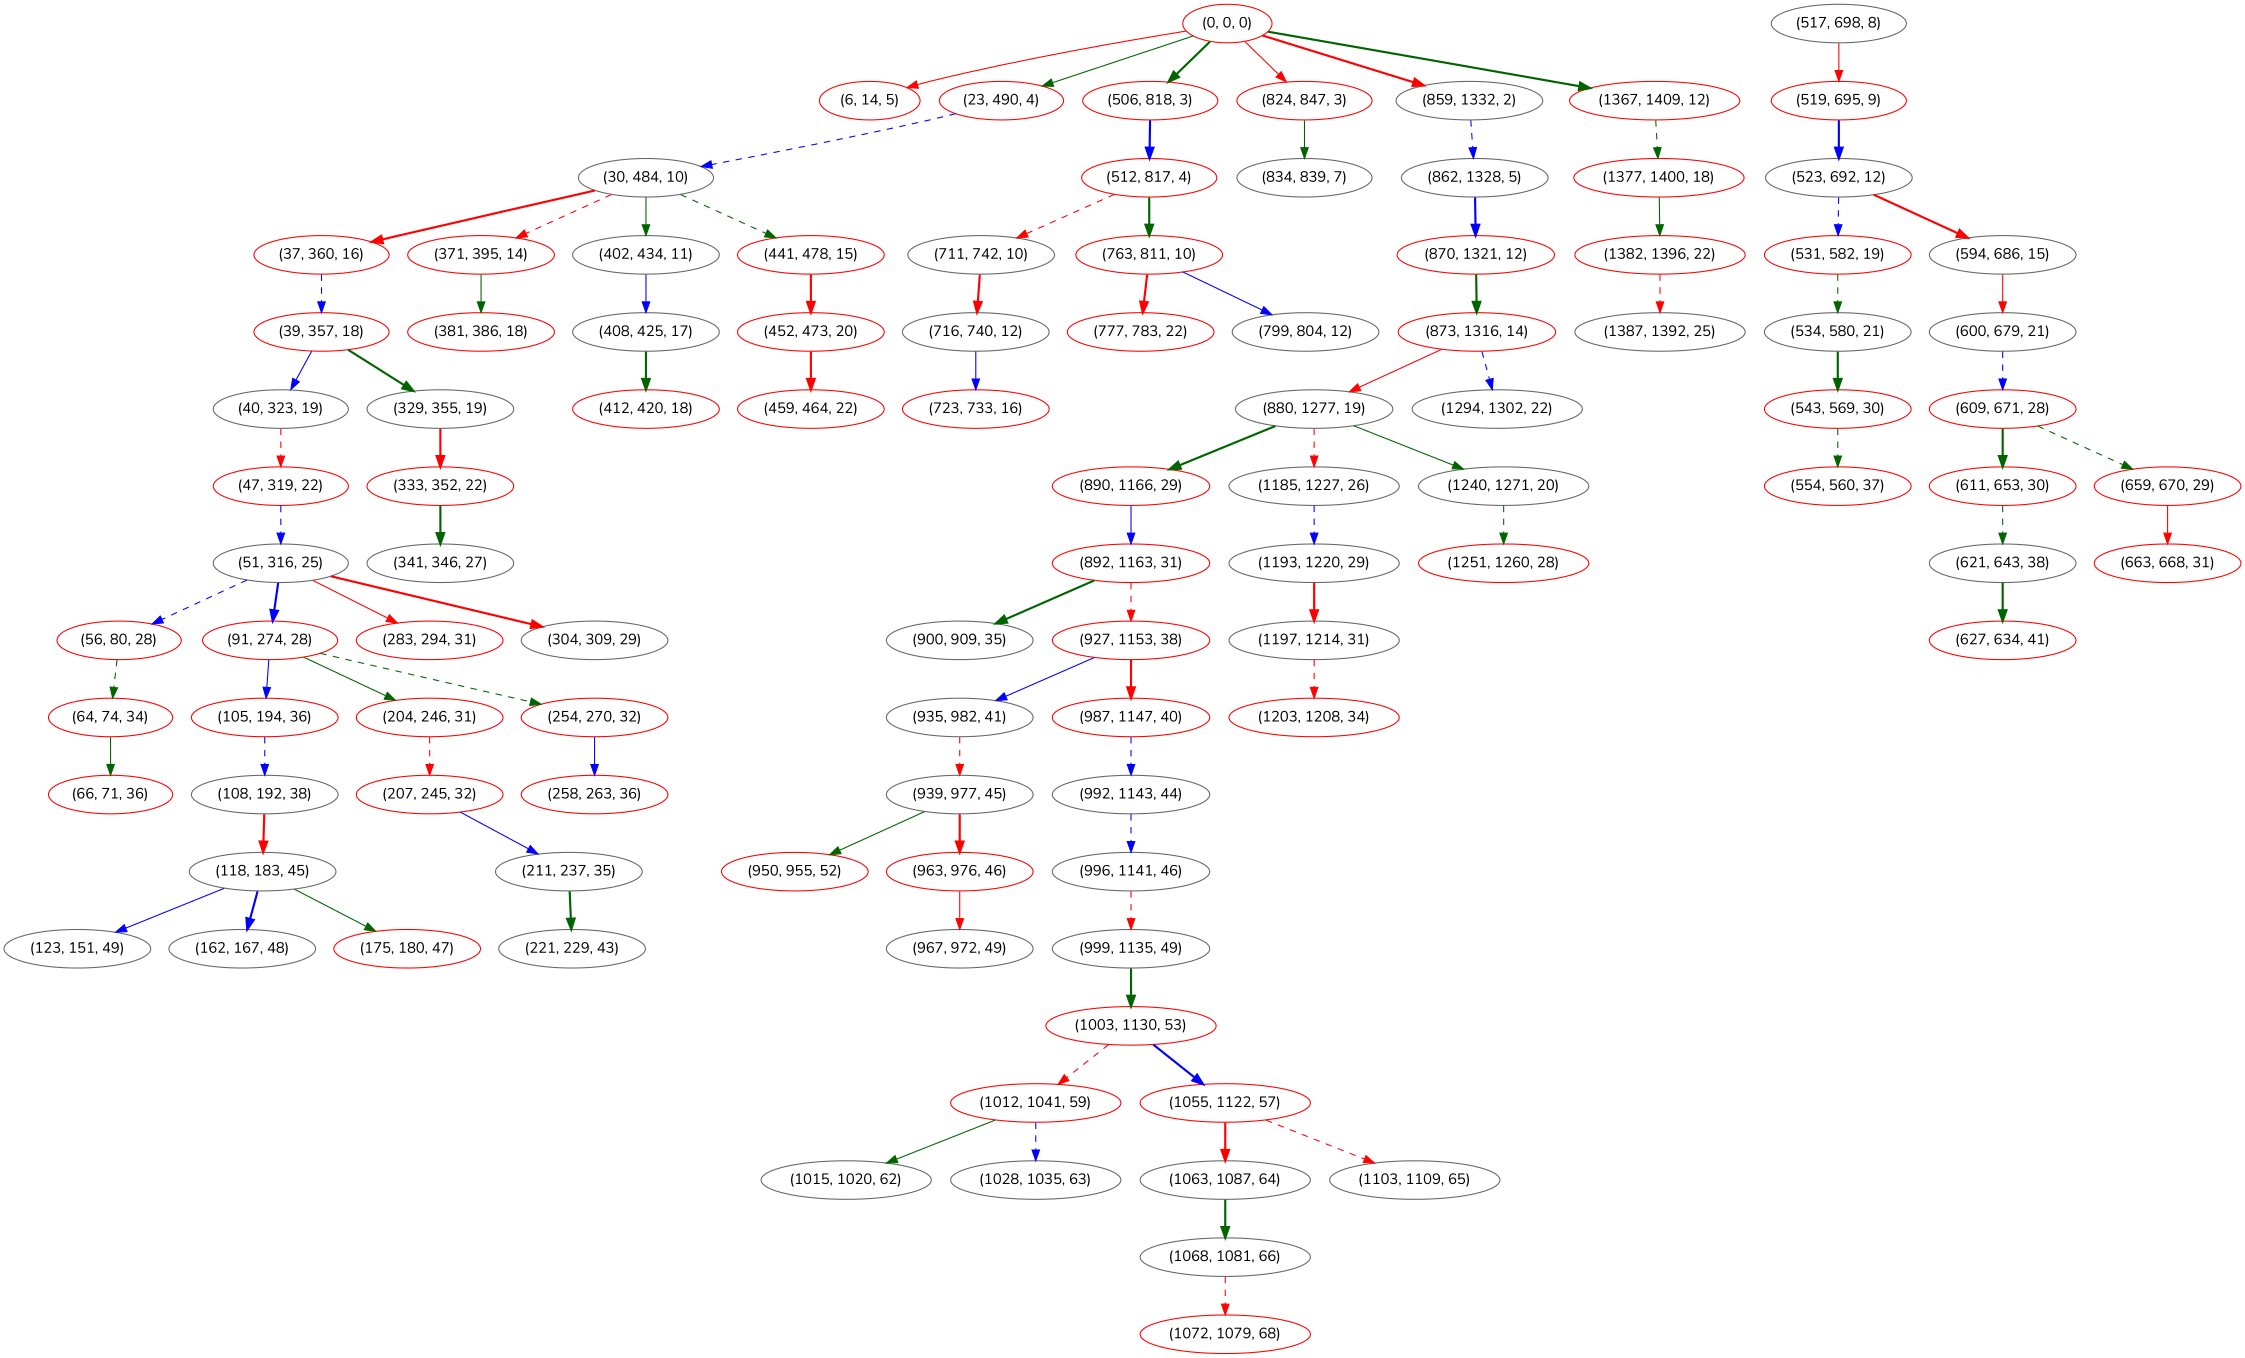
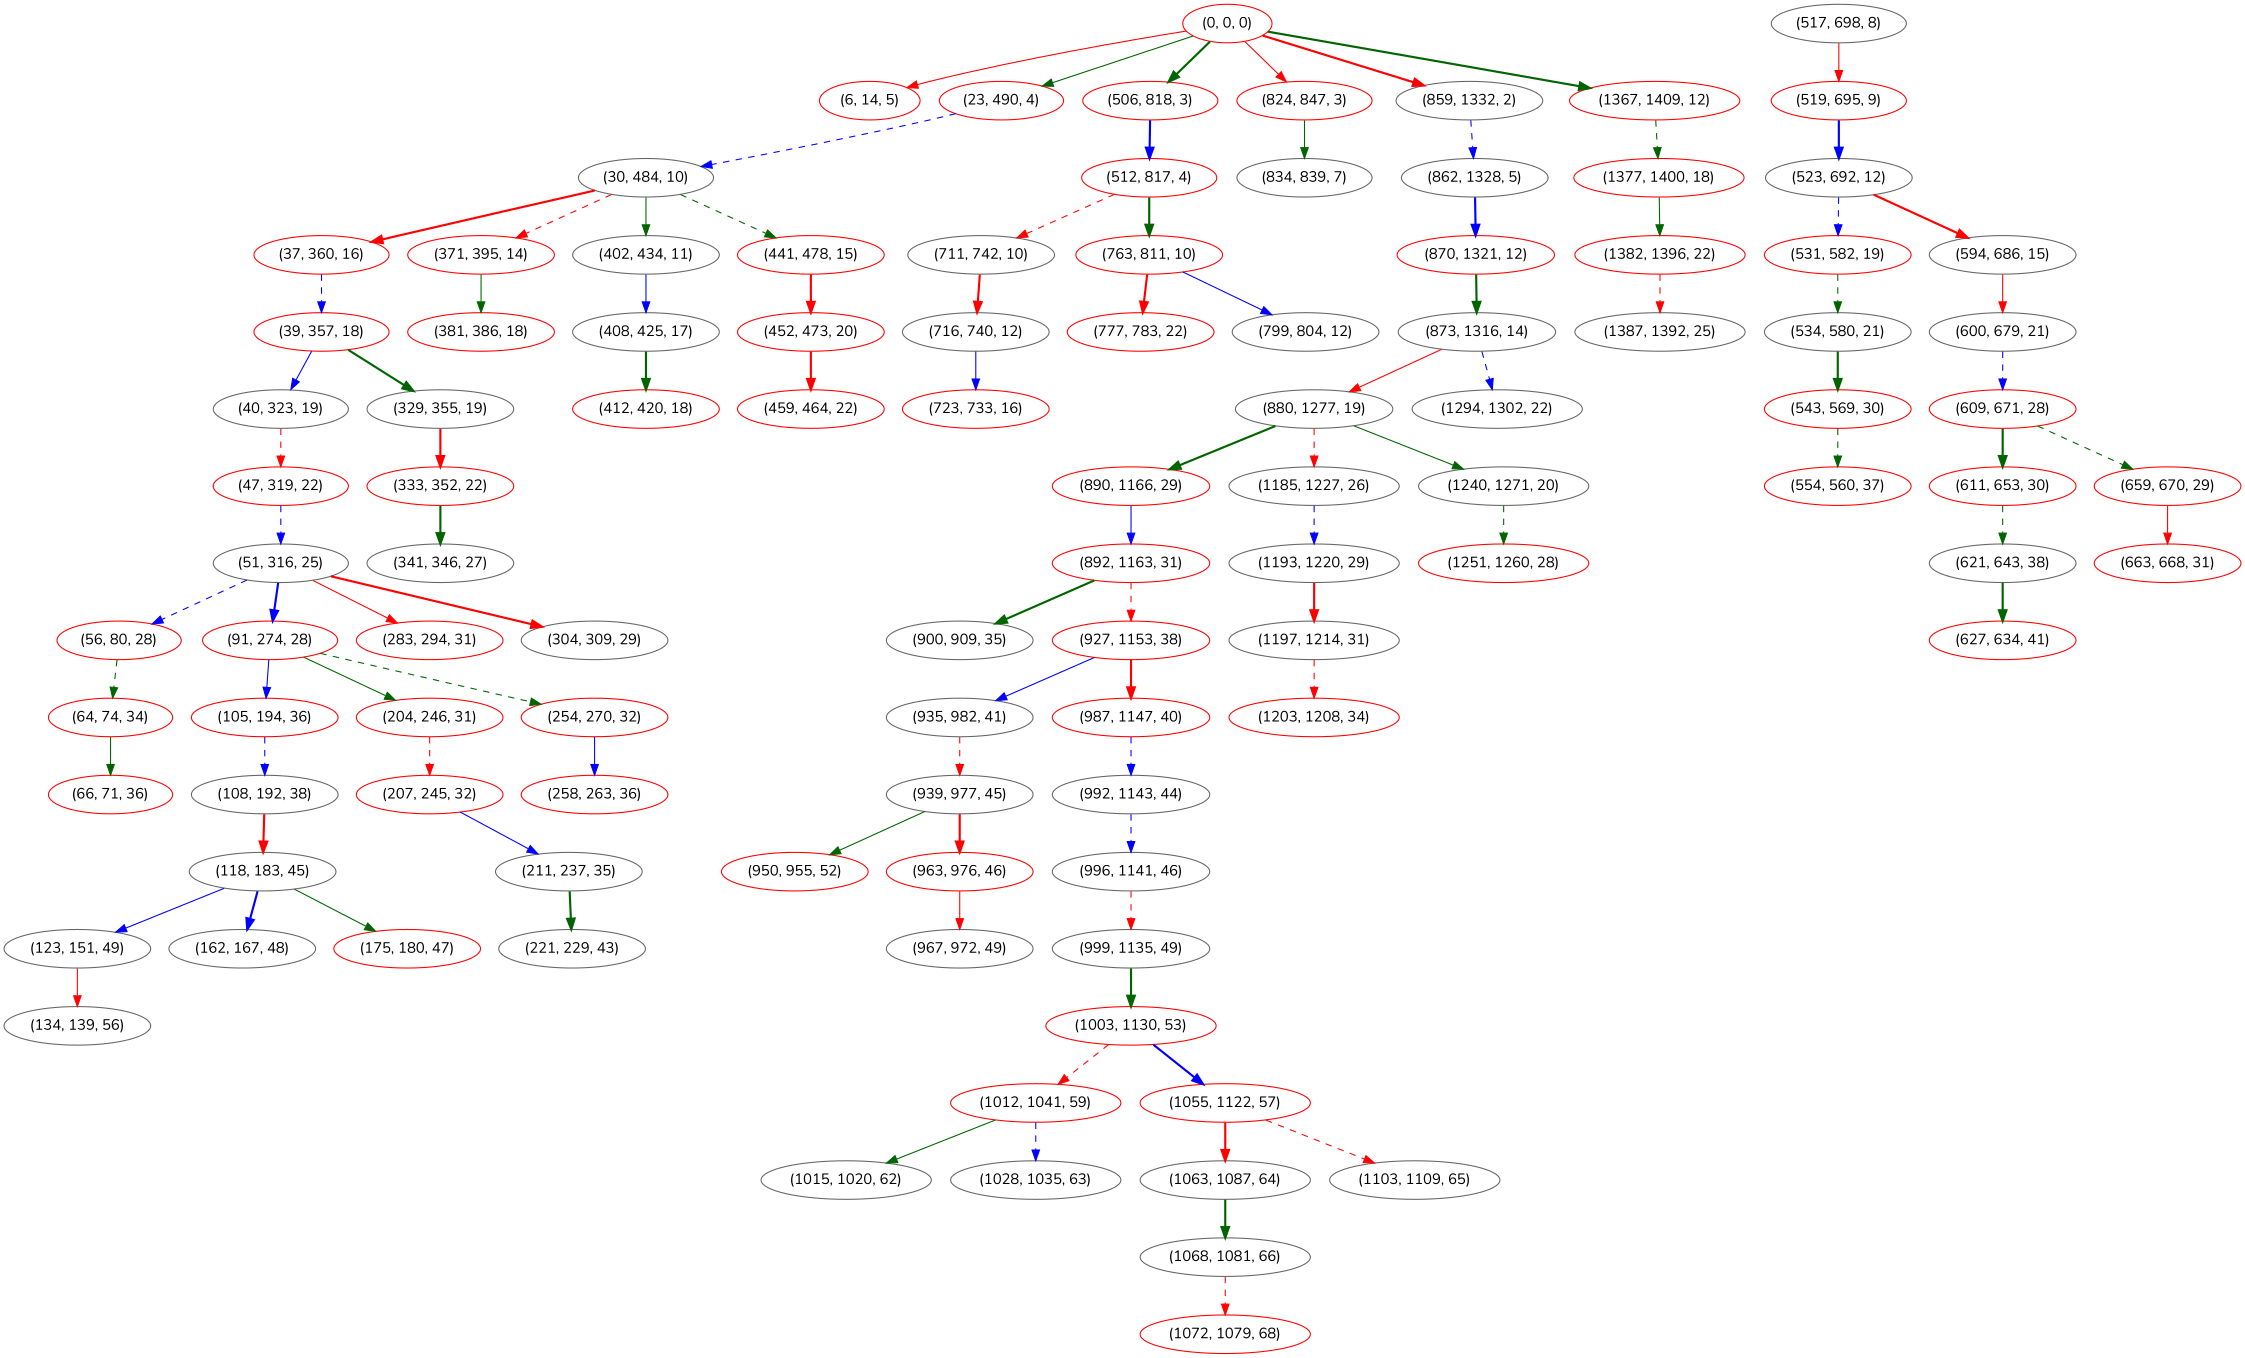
  digraph {
    fontname=Nunito
    node [color=red fontname=Nunito]
    edge [color=red fontname=Nunito style=bold]
    "(0, 0, 0)"
    "(6, 14, 5)"
    "(23, 490, 4)"
    "(506, 818, 3)"
    "(824, 847, 3)"
    "(859, 1332, 2)" [color=gray40]
    "(1367, 1409, 12)"
    "(30, 484, 10)" [color=gray40]
    "(512, 817, 4)"
    "(834, 839, 7)" [color=gray40]
    "(862, 1328, 5)" [color=gray40]
    "(1377, 1400, 18)"
    "(37, 360, 16)"
    "(371, 395, 14)"
    "(402, 434, 11)" [color=gray40]
    "(441, 478, 15)"
    "(39, 357, 18)"
    "(381, 386, 18)"
    "(408, 425, 17)" [color=gray40]
    "(452, 473, 20)"
    "(40, 323, 19)" [color=gray40]
    "(329, 355, 19)" [color=gray40]
    "(47, 319, 22)"
    "(333, 352, 22)"
    "(51, 316, 25)" [color=gray40]
    "(56, 80, 28)"
    "(91, 274, 28)"
    "(283, 294, 31)"
    "(304, 309, 29)" [color=gray40]
    "(64, 74, 34)"
    "(105, 194, 36)"
    "(204, 246, 31)"
    "(254, 270, 32)"
    "(66, 71, 36)"
    "(108, 192, 38)" [color=gray40]
    "(207, 245, 32)"
    "(258, 263, 36)"
    "(118, 183, 45)" [color=gray40]
    "(123, 151, 49)" [color=gray40]
    "(162, 167, 48)" [color=gray40]
    "(175, 180, 47)"
+   "(134, 139, 56)" [color=gray40]
    "(211, 237, 35)" [color=gray40]
    "(221, 229, 43)" [color=gray40]
    "(341, 346, 27)" [color=gray40]
    "(412, 420, 18)"
    "(459, 464, 22)"
    "(711, 742, 10)" [color=gray40]
    "(763, 811, 10)"
    "(517, 698, 8)" [color=gray40]
    "(519, 695, 9)"
    "(716, 740, 12)" [color=gray40]
    "(777, 783, 22)"
    "(799, 804, 12)" [color=gray40]
    "(523, 692, 12)" [color=gray40]
    "(531, 582, 19)"
    "(594, 686, 15)" [color=gray40]
    "(534, 580, 21)" [color=gray40]
    "(600, 679, 21)" [color=gray40]
    "(543, 569, 30)"
    "(554, 560, 37)"
    "(609, 671, 28)"
    "(611, 653, 30)"
    "(659, 670, 29)"
    "(621, 643, 38)" [color=gray40]
    "(663, 668, 31)"
    "(627, 634, 41)"
    "(723, 733, 16)"
    "(870, 1321, 12)"
-   "(873, 1316, 14)"
+   "(873, 1316, 14)" [color=gray40]
    "(880, 1277, 19)" [color=gray40]
    "(1294, 1302, 22)" [color=gray40]
    "(890, 1166, 29)"
    "(1185, 1227, 26)" [color=gray40]
    "(1240, 1271, 20)" [color=gray40]
    "(892, 1163, 31)"
    "(1193, 1220, 29)" [color=gray40]
    "(1251, 1260, 28)"
    "(900, 909, 35)" [color=gray40]
    "(927, 1153, 38)"
    "(935, 982, 41)" [color=gray40]
    "(987, 1147, 40)"
    "(939, 977, 45)" [color=gray40]
    "(992, 1143, 44)" [color=gray40]
    "(950, 955, 52)"
    "(963, 976, 46)"
    "(967, 972, 49)" [color=gray40]
    "(996, 1141, 46)" [color=gray40]
    "(999, 1135, 49)" [color=gray40]
    "(1003, 1130, 53)"
    "(1012, 1041, 59)"
    "(1055, 1122, 57)"
    "(1015, 1020, 62)" [color=gray40]
    "(1028, 1035, 63)" [color=gray40]
    "(1063, 1087, 64)" [color=gray40]
    "(1103, 1109, 65)" [color=gray40]
    "(1068, 1081, 66)" [color=gray40]
    "(1072, 1079, 68)"
    "(1197, 1214, 31)" [color=gray40]
    "(1203, 1208, 34)"
    "(1382, 1396, 22)"
    "(1387, 1392, 25)" [color=gray40]
    "(0, 0, 0)" -> "(6, 14, 5)" [style=solid]
    "(0, 0, 0)" -> "(23, 490, 4)" [color=darkgreen style=solid]
    "(0, 0, 0)" -> "(506, 818, 3)" [color=darkgreen]
    "(0, 0, 0)" -> "(824, 847, 3)" [style=solid]
    "(0, 0, 0)" -> "(859, 1332, 2)"
    "(0, 0, 0)" -> "(1367, 1409, 12)" [color=darkgreen]
    "(23, 490, 4)" -> "(30, 484, 10)" [color=blue style=dashed]
    "(506, 818, 3)" -> "(512, 817, 4)" [color=blue]
    "(824, 847, 3)" -> "(834, 839, 7)" [color=darkgreen style=solid]
    "(859, 1332, 2)" -> "(862, 1328, 5)" [color=blue style=dashed]
    "(1367, 1409, 12)" -> "(1377, 1400, 18)" [color=darkgreen style=dashed]
    "(30, 484, 10)" -> "(37, 360, 16)"
    "(30, 484, 10)" -> "(371, 395, 14)" [style=dashed]
    "(30, 484, 10)" -> "(402, 434, 11)" [color=darkgreen style=solid]
    "(30, 484, 10)" -> "(441, 478, 15)" [color=darkgreen style=dashed]
    "(512, 817, 4)" -> "(711, 742, 10)" [style=dashed]
    "(512, 817, 4)" -> "(763, 811, 10)" [color=darkgreen]
    "(862, 1328, 5)" -> "(870, 1321, 12)" [color=blue]
    "(1377, 1400, 18)" -> "(1382, 1396, 22)" [color=darkgreen style=solid]
    "(37, 360, 16)" -> "(39, 357, 18)" [color=blue style=dashed]
    "(371, 395, 14)" -> "(381, 386, 18)" [color=darkgreen style=solid]
    "(402, 434, 11)" -> "(408, 425, 17)" [color=blue style=solid]
    "(441, 478, 15)" -> "(452, 473, 20)"
    "(39, 357, 18)" -> "(40, 323, 19)" [color=blue style=solid]
    "(39, 357, 18)" -> "(329, 355, 19)" [color=darkgreen]
    "(408, 425, 17)" -> "(412, 420, 18)" [color=darkgreen]
    "(452, 473, 20)" -> "(459, 464, 22)"
    "(40, 323, 19)" -> "(47, 319, 22)" [style=dashed]
    "(329, 355, 19)" -> "(333, 352, 22)"
    "(47, 319, 22)" -> "(51, 316, 25)" [color=blue style=dashed]
    "(333, 352, 22)" -> "(341, 346, 27)" [color=darkgreen]
    "(51, 316, 25)" -> "(56, 80, 28)" [color=blue style=dashed]
    "(51, 316, 25)" -> "(91, 274, 28)" [color=blue]
    "(51, 316, 25)" -> "(283, 294, 31)" [style=solid]
    "(51, 316, 25)" -> "(304, 309, 29)"
    "(56, 80, 28)" -> "(64, 74, 34)" [color=darkgreen style=dashed]
    "(91, 274, 28)" -> "(105, 194, 36)" [color=blue style=solid]
    "(91, 274, 28)" -> "(204, 246, 31)" [color=darkgreen style=solid]
    "(91, 274, 28)" -> "(254, 270, 32)" [color=darkgreen style=dashed]
    "(64, 74, 34)" -> "(66, 71, 36)" [color=darkgreen style=solid]
    "(105, 194, 36)" -> "(108, 192, 38)" [color=blue style=dashed]
    "(204, 246, 31)" -> "(207, 245, 32)" [style=dashed]
    "(254, 270, 32)" -> "(258, 263, 36)" [color=blue style=solid]
    "(108, 192, 38)" -> "(118, 183, 45)"
    "(207, 245, 32)" -> "(211, 237, 35)" [color=blue style=solid]
    "(118, 183, 45)" -> "(123, 151, 49)" [color=blue style=solid]
    "(118, 183, 45)" -> "(162, 167, 48)" [color=blue]
    "(118, 183, 45)" -> "(175, 180, 47)" [color=darkgreen style=solid]
+   "(123, 151, 49)" -> "(134, 139, 56)" [style=solid]
    "(211, 237, 35)" -> "(221, 229, 43)" [color=darkgreen]
    "(711, 742, 10)" -> "(716, 740, 12)"
    "(763, 811, 10)" -> "(777, 783, 22)"
    "(763, 811, 10)" -> "(799, 804, 12)" [color=blue style=solid]
    "(517, 698, 8)" -> "(519, 695, 9)" [style=solid]
    "(519, 695, 9)" -> "(523, 692, 12)" [color=blue]
    "(716, 740, 12)" -> "(723, 733, 16)" [color=blue style=solid]
    "(523, 692, 12)" -> "(531, 582, 19)" [color=blue style=dashed]
    "(523, 692, 12)" -> "(594, 686, 15)"
    "(531, 582, 19)" -> "(534, 580, 21)" [color=darkgreen style=dashed]
    "(594, 686, 15)" -> "(600, 679, 21)" [style=solid]
    "(534, 580, 21)" -> "(543, 569, 30)" [color=darkgreen]
    "(600, 679, 21)" -> "(609, 671, 28)" [color=blue style=dashed]
    "(543, 569, 30)" -> "(554, 560, 37)" [color=darkgreen style=dashed]
    "(609, 671, 28)" -> "(611, 653, 30)" [color=darkgreen]
    "(609, 671, 28)" -> "(659, 670, 29)" [color=darkgreen style=dashed]
    "(611, 653, 30)" -> "(621, 643, 38)" [color=darkgreen style=dashed]
    "(659, 670, 29)" -> "(663, 668, 31)" [style=solid]
    "(621, 643, 38)" -> "(627, 634, 41)" [color=darkgreen]
    "(870, 1321, 12)" -> "(873, 1316, 14)" [color=darkgreen]
    "(873, 1316, 14)" -> "(880, 1277, 19)" [style=solid]
    "(873, 1316, 14)" -> "(1294, 1302, 22)" [color=blue style=dashed]
    "(880, 1277, 19)" -> "(890, 1166, 29)" [color=darkgreen]
    "(880, 1277, 19)" -> "(1185, 1227, 26)" [style=dashed]
    "(880, 1277, 19)" -> "(1240, 1271, 20)" [color=darkgreen style=solid]
    "(890, 1166, 29)" -> "(892, 1163, 31)" [color=blue style=solid]
    "(1185, 1227, 26)" -> "(1193, 1220, 29)" [color=blue style=dashed]
    "(1240, 1271, 20)" -> "(1251, 1260, 28)" [color=darkgreen style=dashed]
    "(892, 1163, 31)" -> "(900, 909, 35)" [color=darkgreen]
    "(892, 1163, 31)" -> "(927, 1153, 38)" [style=dashed]
    "(1193, 1220, 29)" -> "(1197, 1214, 31)"
    "(927, 1153, 38)" -> "(935, 982, 41)" [color=blue style=solid]
    "(927, 1153, 38)" -> "(987, 1147, 40)"
    "(935, 982, 41)" -> "(939, 977, 45)" [style=dashed]
    "(987, 1147, 40)" -> "(992, 1143, 44)" [color=blue style=dashed]
    "(939, 977, 45)" -> "(950, 955, 52)" [color=darkgreen style=solid]
    "(939, 977, 45)" -> "(963, 976, 46)"
    "(992, 1143, 44)" -> "(996, 1141, 46)" [color=blue style=dashed]
    "(963, 976, 46)" -> "(967, 972, 49)" [style=solid]
    "(996, 1141, 46)" -> "(999, 1135, 49)" [style=dashed]
    "(999, 1135, 49)" -> "(1003, 1130, 53)" [color=darkgreen]
    "(1003, 1130, 53)" -> "(1012, 1041, 59)" [style=dashed]
    "(1003, 1130, 53)" -> "(1055, 1122, 57)" [color=blue]
    "(1012, 1041, 59)" -> "(1015, 1020, 62)" [color=darkgreen style=solid]
    "(1012, 1041, 59)" -> "(1028, 1035, 63)" [color=blue style=dashed]
    "(1055, 1122, 57)" -> "(1063, 1087, 64)"
    "(1055, 1122, 57)" -> "(1103, 1109, 65)" [style=dashed]
    "(1063, 1087, 64)" -> "(1068, 1081, 66)" [color=darkgreen]
    "(1068, 1081, 66)" -> "(1072, 1079, 68)" [style=dashed]
    "(1197, 1214, 31)" -> "(1203, 1208, 34)" [style=dashed]
    "(1382, 1396, 22)" -> "(1387, 1392, 25)" [style=dashed]
  }
